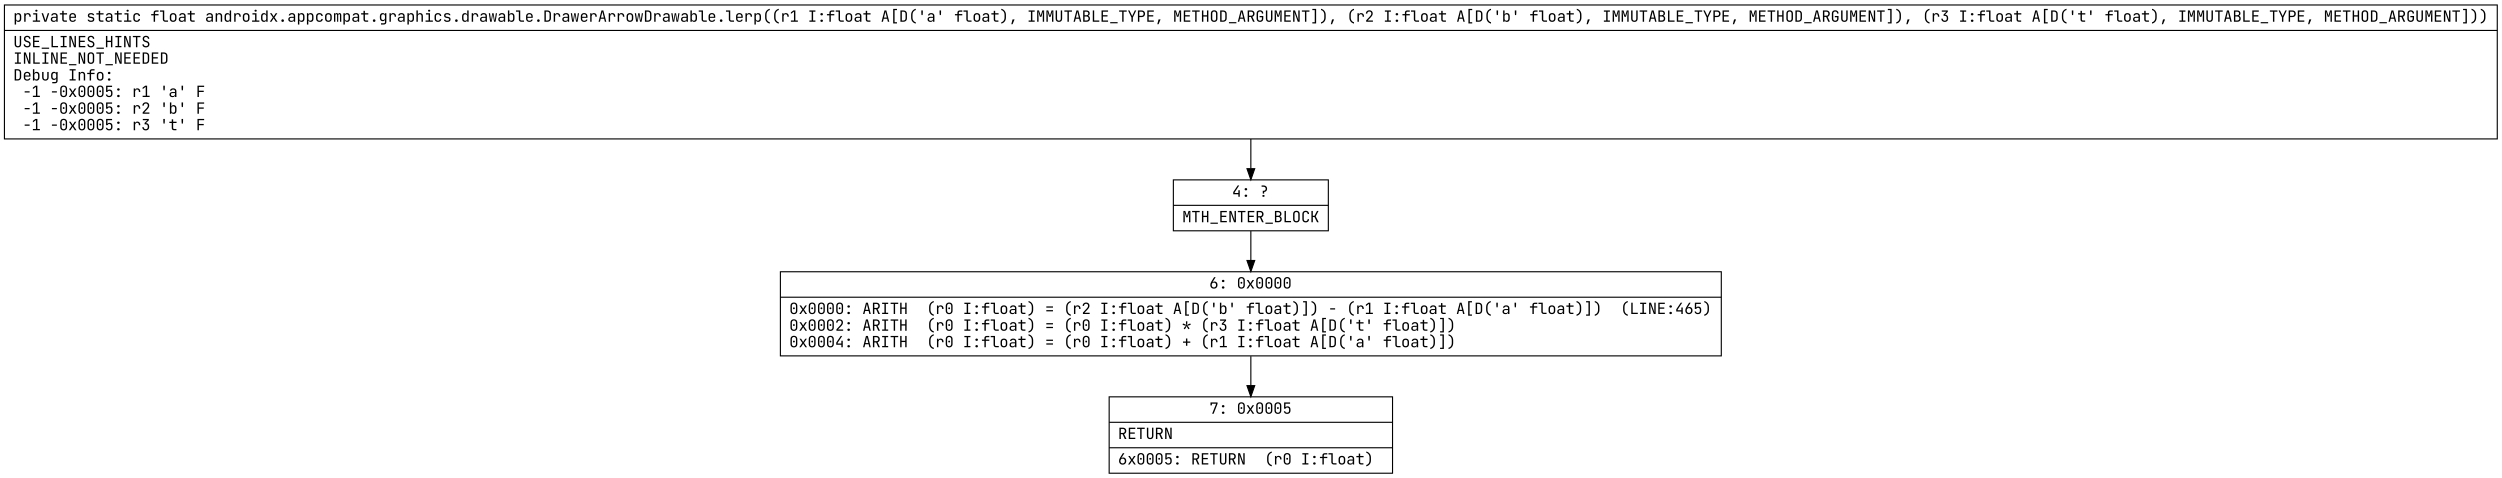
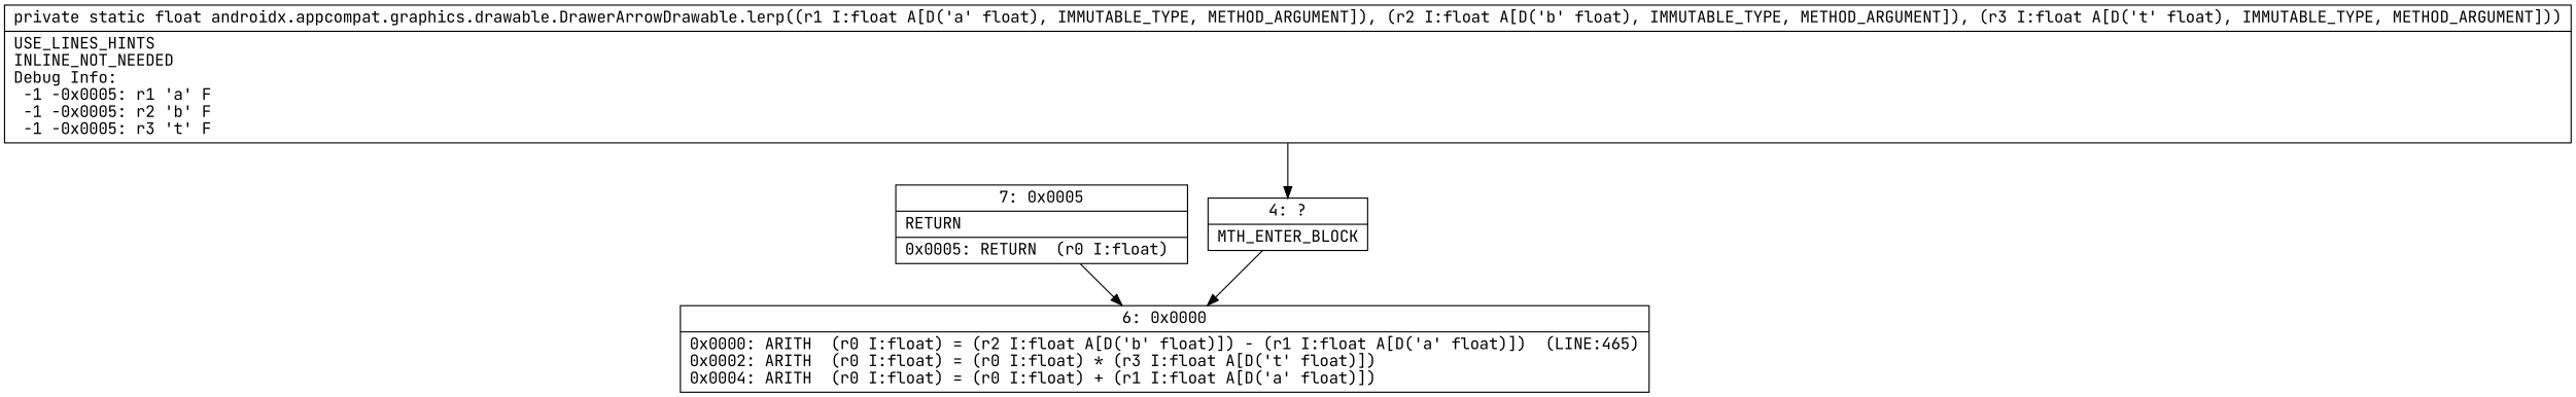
  digraph {
    fontname="JetBrains Mono"
    node [fontname="JetBrains Mono" shape=record]
    edge [fontname="JetBrains Mono"]
    n1 [label="{4\:\ ?|MTH_ENTER_BLOCK\l}"]
    n2 [label="{6\:\ 0x0000|0x0000: ARITH  (r0 I:float) = (r2 I:float A[D('b' float)]) \- (r1 I:float A[D('a' float)])  (LINE:465)\l0x0002: ARITH  (r0 I:float) = (r0 I:float) * (r3 I:float A[D('t' float)]) \l0x0004: ARITH  (r0 I:float) = (r0 I:float) + (r1 I:float A[D('a' float)]) \l}"]
-   n3 [label="{7\:\ 0x0005|RETURN\l|6x0005: RETURN  (r0 I:float) \l}"]
+   n3 [label="{7\:\ 0x0005|RETURN\l|0x0005: RETURN  (r0 I:float) \l}"]
    n4 [label="{private static float androidx.appcompat.graphics.drawable.DrawerArrowDrawable.lerp((r1 I:float A[D('a' float), IMMUTABLE_TYPE, METHOD_ARGUMENT]), (r2 I:float A[D('b' float), IMMUTABLE_TYPE, METHOD_ARGUMENT]), (r3 I:float A[D('t' float), IMMUTABLE_TYPE, METHOD_ARGUMENT]))  | USE_LINES_HINTS\lINLINE_NOT_NEEDED\lDebug Info:\l  \-1 \-0x0005: r1 'a' F\l  \-1 \-0x0005: r2 'b' F\l  \-1 \-0x0005: r3 't' F\l}"]
    n1 -> n2
-   n2 -> n3
+   n3 -> n2
    n4 -> n1
  }
